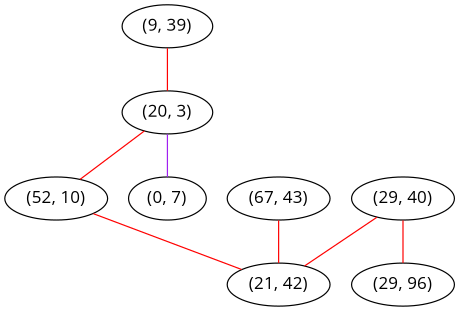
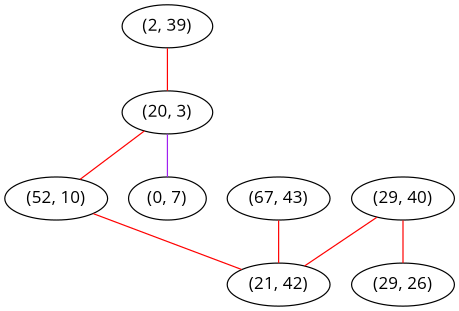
  graph {
    fontname="Open Sans"
    node [fontname="Open Sans"]
    edge [color=red fontname="Open Sans" weight=1]
-   "(2, 39)" [label="(9, 39)"]
+   "(2, 39)"
    "(20, 3)"
    "(52, 10)"
    n4 [label="(0, 7)"]
    n5 [label="(67, 43)"]
    n6 [label="(21, 42)"]
    "(29, 40)"
-   "(29, 26)" [label="(29, 96)"]
+   "(29, 26)"
    "(2, 39)" -- "(20, 3)"
    "(20, 3)" -- "(52, 10)"
    "(20, 3)" -- n4 [color=purple weight=4]
    "(52, 10)" -- n6
    n5 -- n6
    "(29, 40)" -- n6
    "(29, 40)" -- "(29, 26)"
  }
